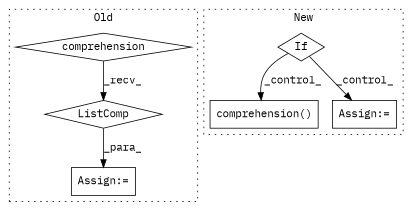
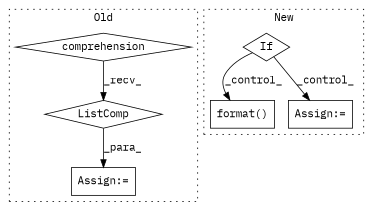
  digraph {
    fontname="IBM Plex Mono"
    node [a=68 fontname="IBM Plex Mono" l=3 shape=diamond]
    edge [fontname="IBM Plex Mono"]
    n1 [a=106 l=47 label=ListComp s=22557]
    n2 [a=45 label=comprehension s=22568]
    n3 [label="Assign:=" s=22550 shape=box]
-   n4 [a=75 l="39,1" label="comprehension()" s="22831,22879" shape=box]
+   n4 [a=75 l="39,1" label="format()" s="22831,22879" shape=box]
    n5 [a=96 label=If s=22769]
    n6 [label="Assign:=" s=22916 shape=box]
    subgraph cluster_1 {
      label=Old
      style=dotted
      n1
      n2
      n3
    }
    subgraph cluster_2 {
      label=New
      style=dotted
      n4
      n5
      n6
    }
    n1 -> n3 [label=_para_]
    n2 -> n1 [label=_recv_]
    n5 -> n4 [label=_control_]
    n5 -> n6 [label=_control_]
  }
